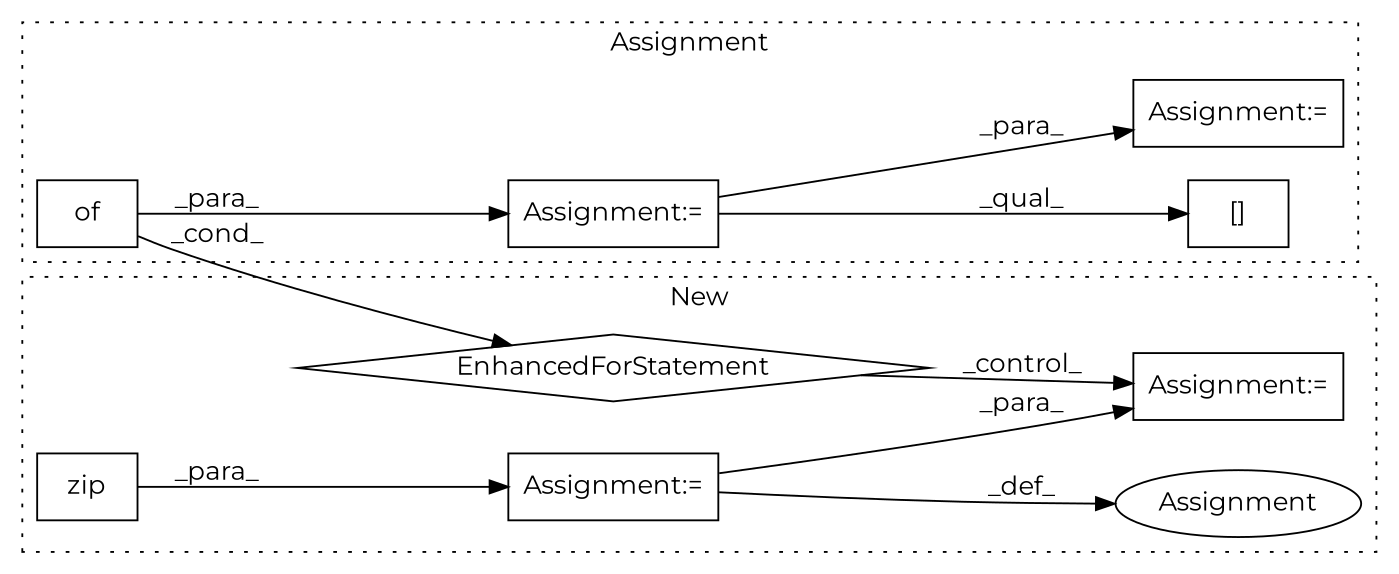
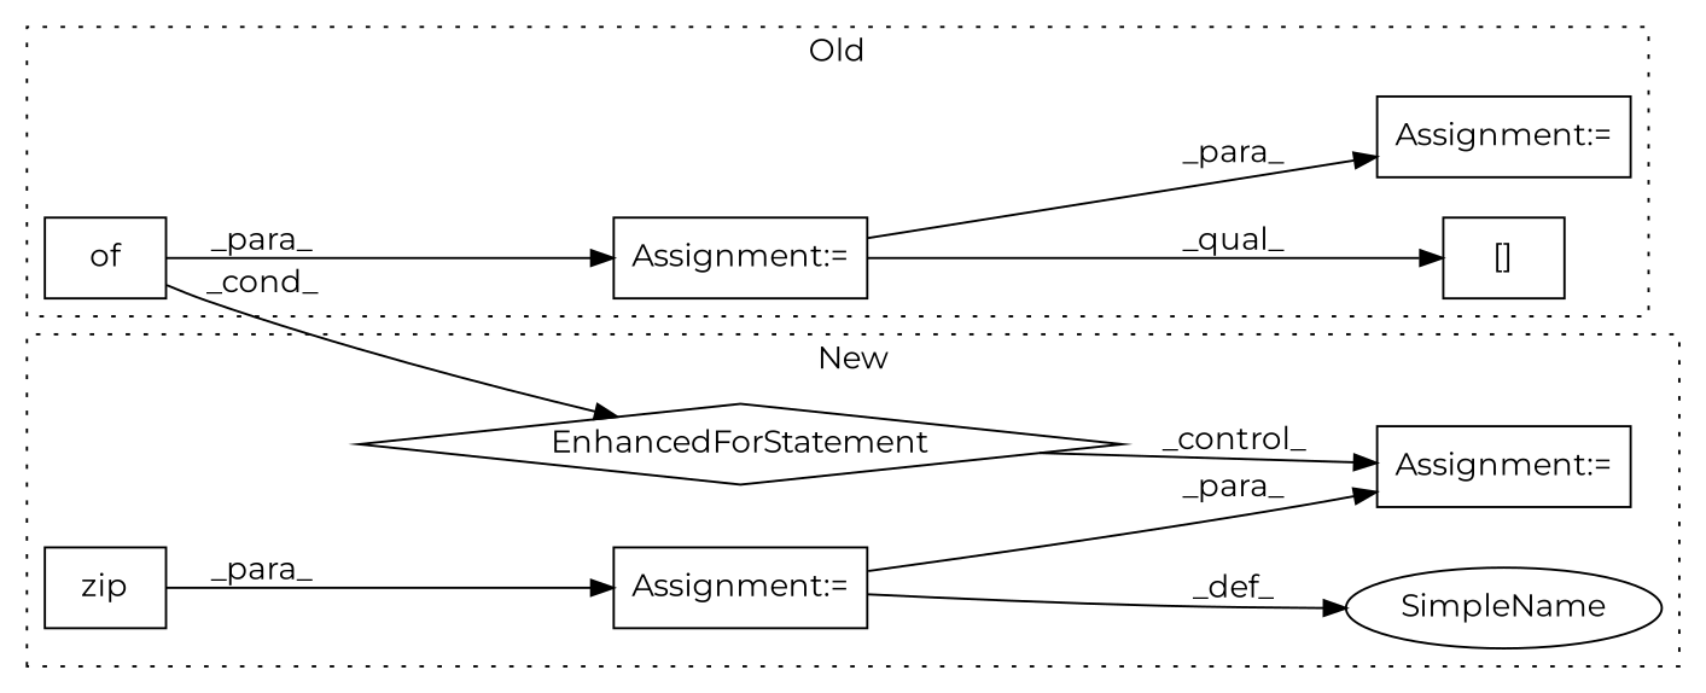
  digraph {
    fontname=Montserrat
    rankdir=LR
    node [a=7 fontname=Montserrat l=1 s="4217,4560" shape=box]
    edge [fontname=Montserrat]
    n1 [a=32 l="3,1" label=of s="3194,3270"]
    n2 [label="Assignment:=" s=3189]
    n3 [a=2 l="21,1" label="[]" s="3451,3481"]
    n4 [label="Assignment:=" s=3338]
    n5 [a=32 l="4,1" label=zip s="4334,4559"]
    n6 [l="101,2" label="Assignment:="]
    n7 [a=70 l="101,2" label=EnhancedForStatement shape=diamond]
    n8 [l=2 label="Assignment:=" s=4573]
-   n9 [a=42 label=Assignment s=4330 shape=ellipse]
+   n9 [a=42 label=SimpleName s=4330 shape=ellipse]
    subgraph cluster_1 {
-     label=Assignment
+     label=Old
      style=dotted
      n1
      n2
      n3
      n4
    }
    subgraph cluster_2 {
      label=New
      style=dotted
      n5
      n6
      n7
      n8
      n9
    }
    n1 -> n2 [label=_para_]
    n1 -> n7 [label=_cond_]
    n2 -> n3 [label=_qual_]
    n2 -> n4 [label=_para_]
    n5 -> n6 [label=_para_]
    n6 -> n8 [label=_para_]
    n6 -> n9 [label=_def_]
    n7 -> n8 [label=_control_]
  }
